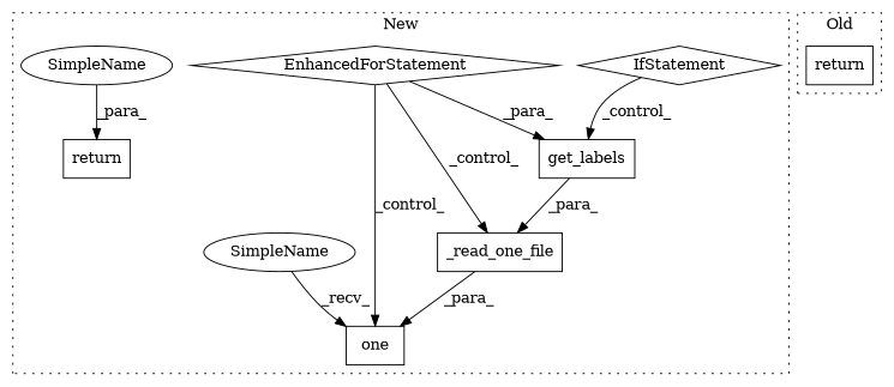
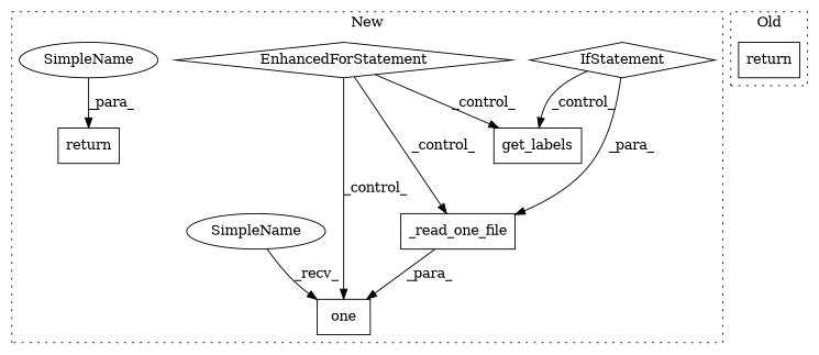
  digraph {
    node [a=32 l=7 shape=box]
    n1 [l="15,1" label=_read_one_file s="3512,3567"]
    n2 [a=70 l="57,2" label=EnhancedForStatement s="3323,3422" shape=diamond]
    n3 [l="7,1" label=one s="3505,3568"]
    n4 [a=41 label=return s=3589]
    n5 [a=25 l="4,2" label=IfStatement s="3288,3313" shape=diamond]
    n6 [l=12 label=get_labels s=3555]
    n7 [a=42 l=8 label=SimpleName s=3596 shape=ellipse]
    n8 [a=42 l=8 label=SimpleName s=3496 shape=ellipse]
    n9 [a=41 label=return s=2526]
    subgraph cluster_1 {
      label=New
      style=dotted
      n1
      n2
      n3
      n4
      n5
      n6
      n7
      n8
    }
    subgraph cluster_2 {
      label=Old
      style=dotted
      n9
    }
    n1 -> n3 [label=_para_]
    n2 -> n1 [label=_control_]
    n2 -> n3 [label=_control_]
-   n2 -> n6 [label=_para_]
+   n2 -> n6 [label=_control_]
    n5 -> n6 [label=_control_]
-   n6 -> n1 [label=_para_]
+   n5 -> n1 [label=_para_]
    n7 -> n4 [label=_para_]
    n8 -> n3 [label=_recv_]
  }
